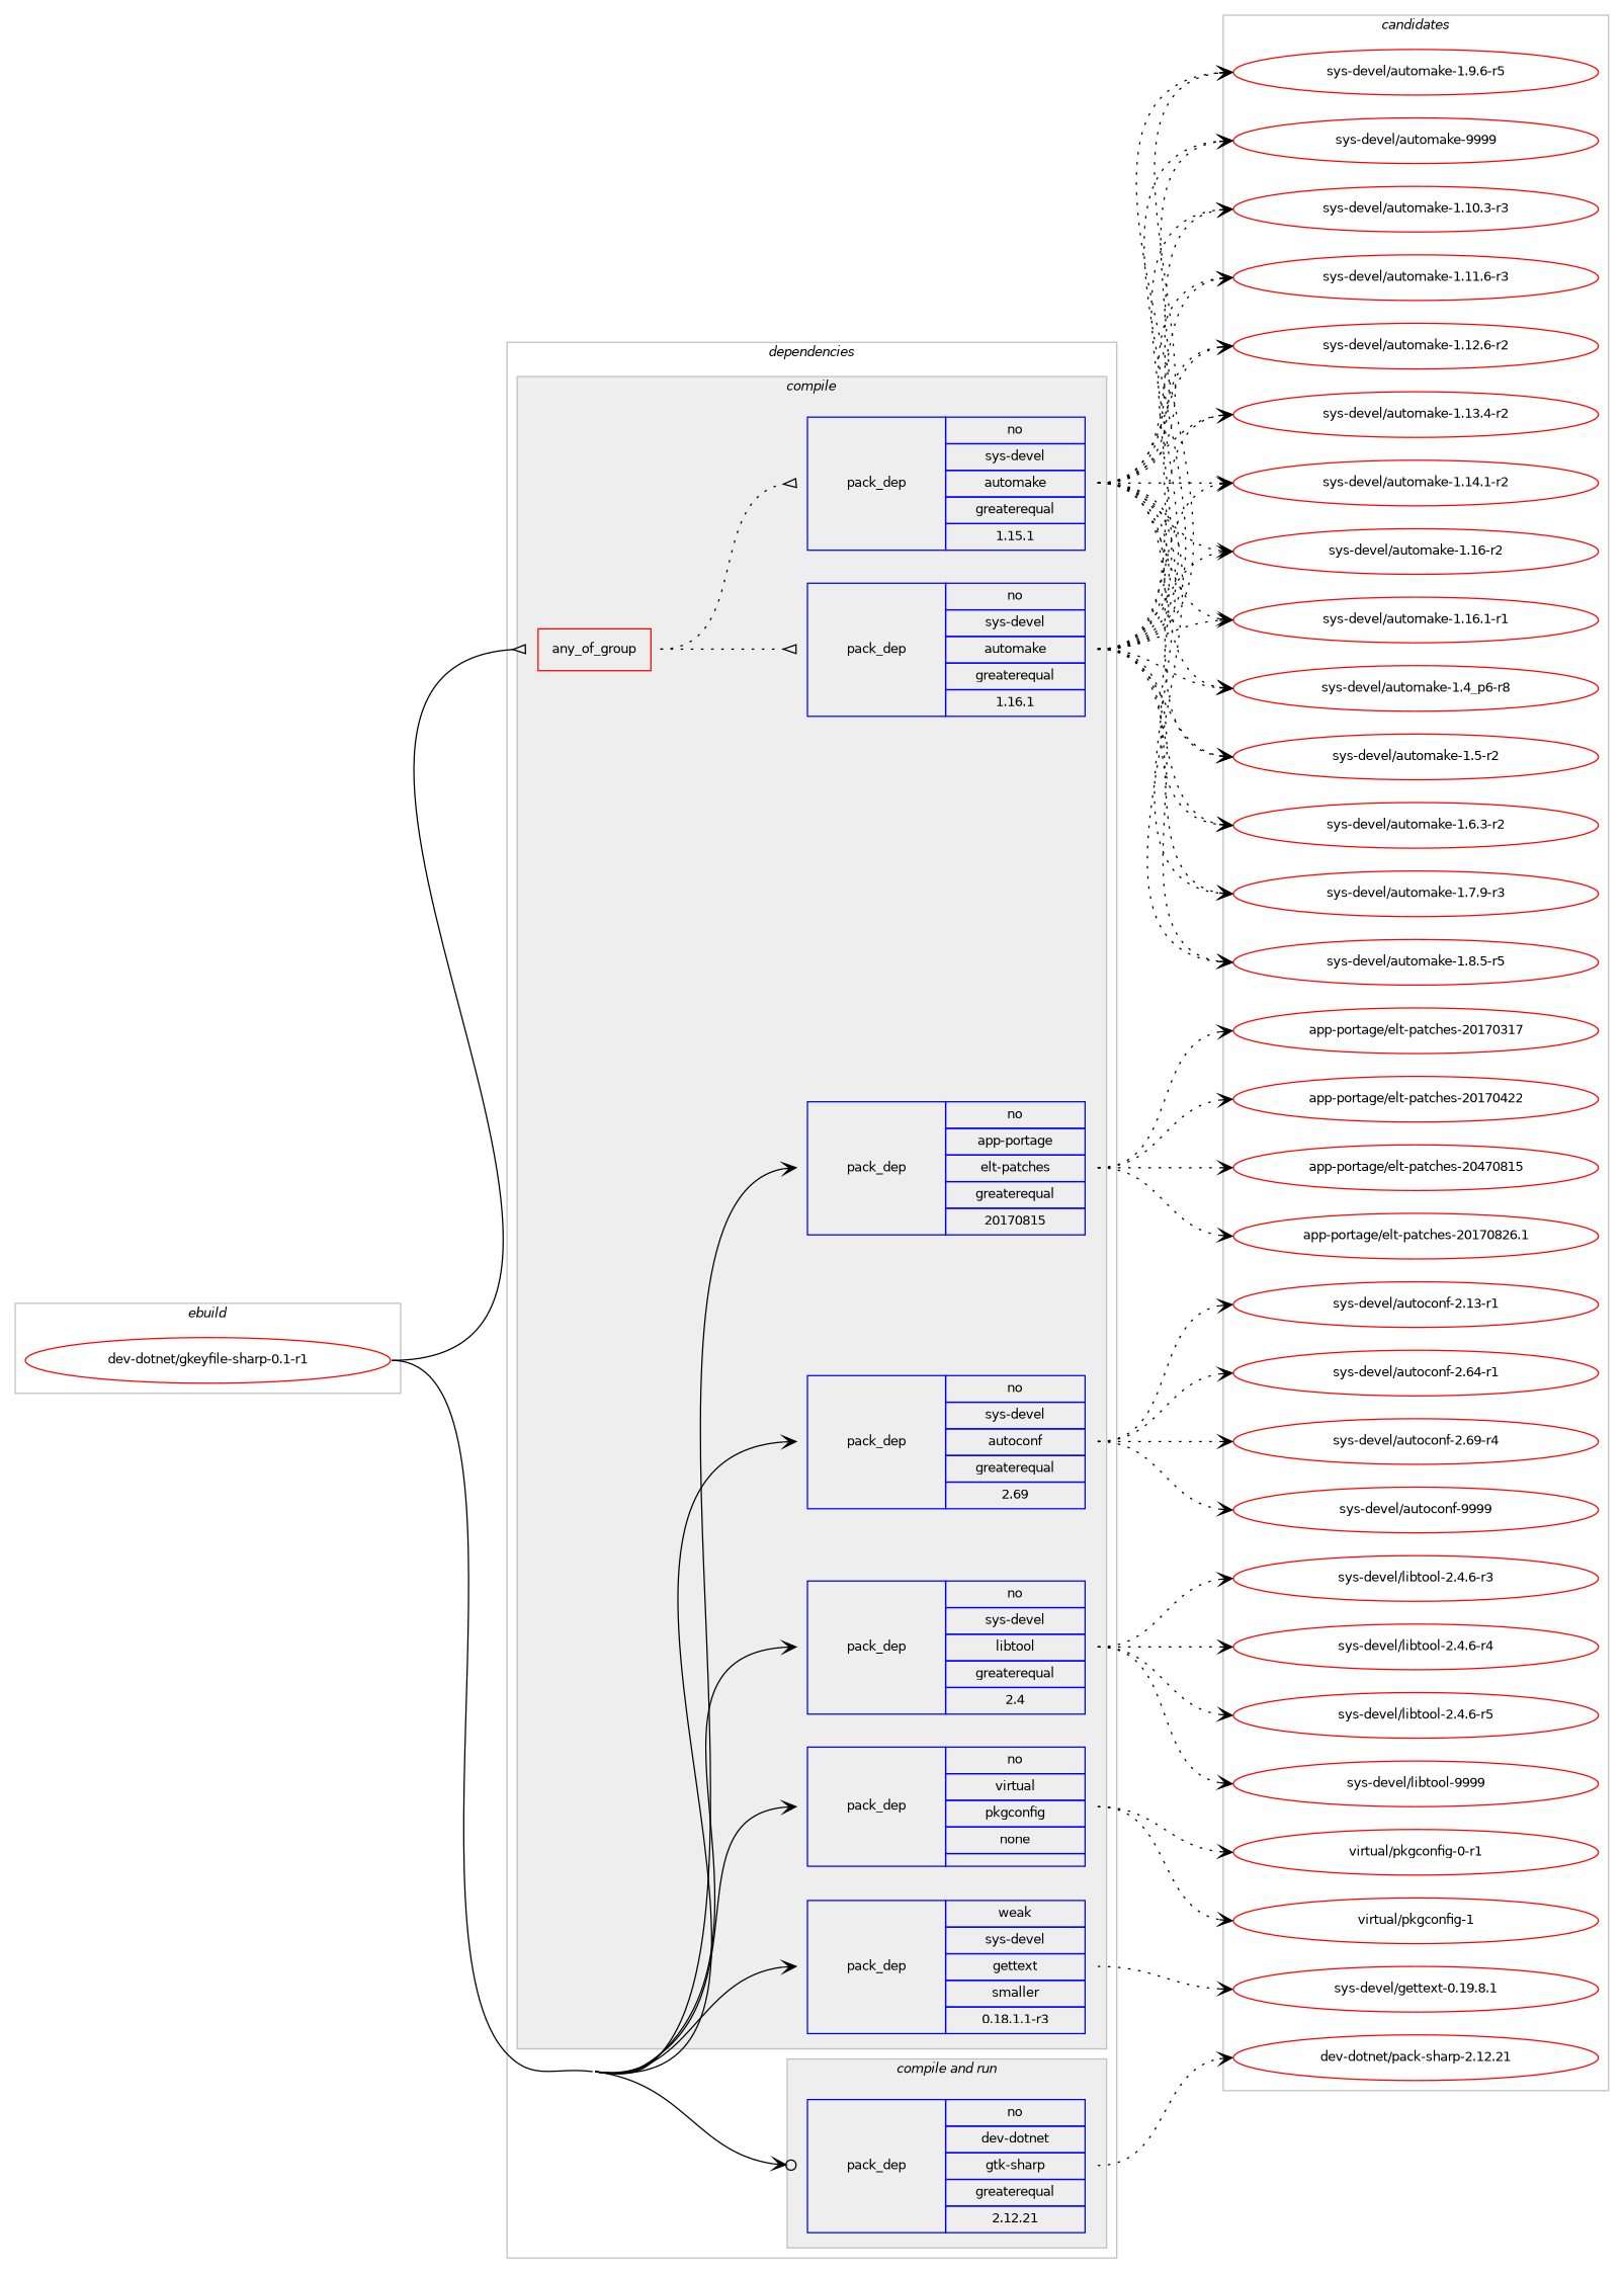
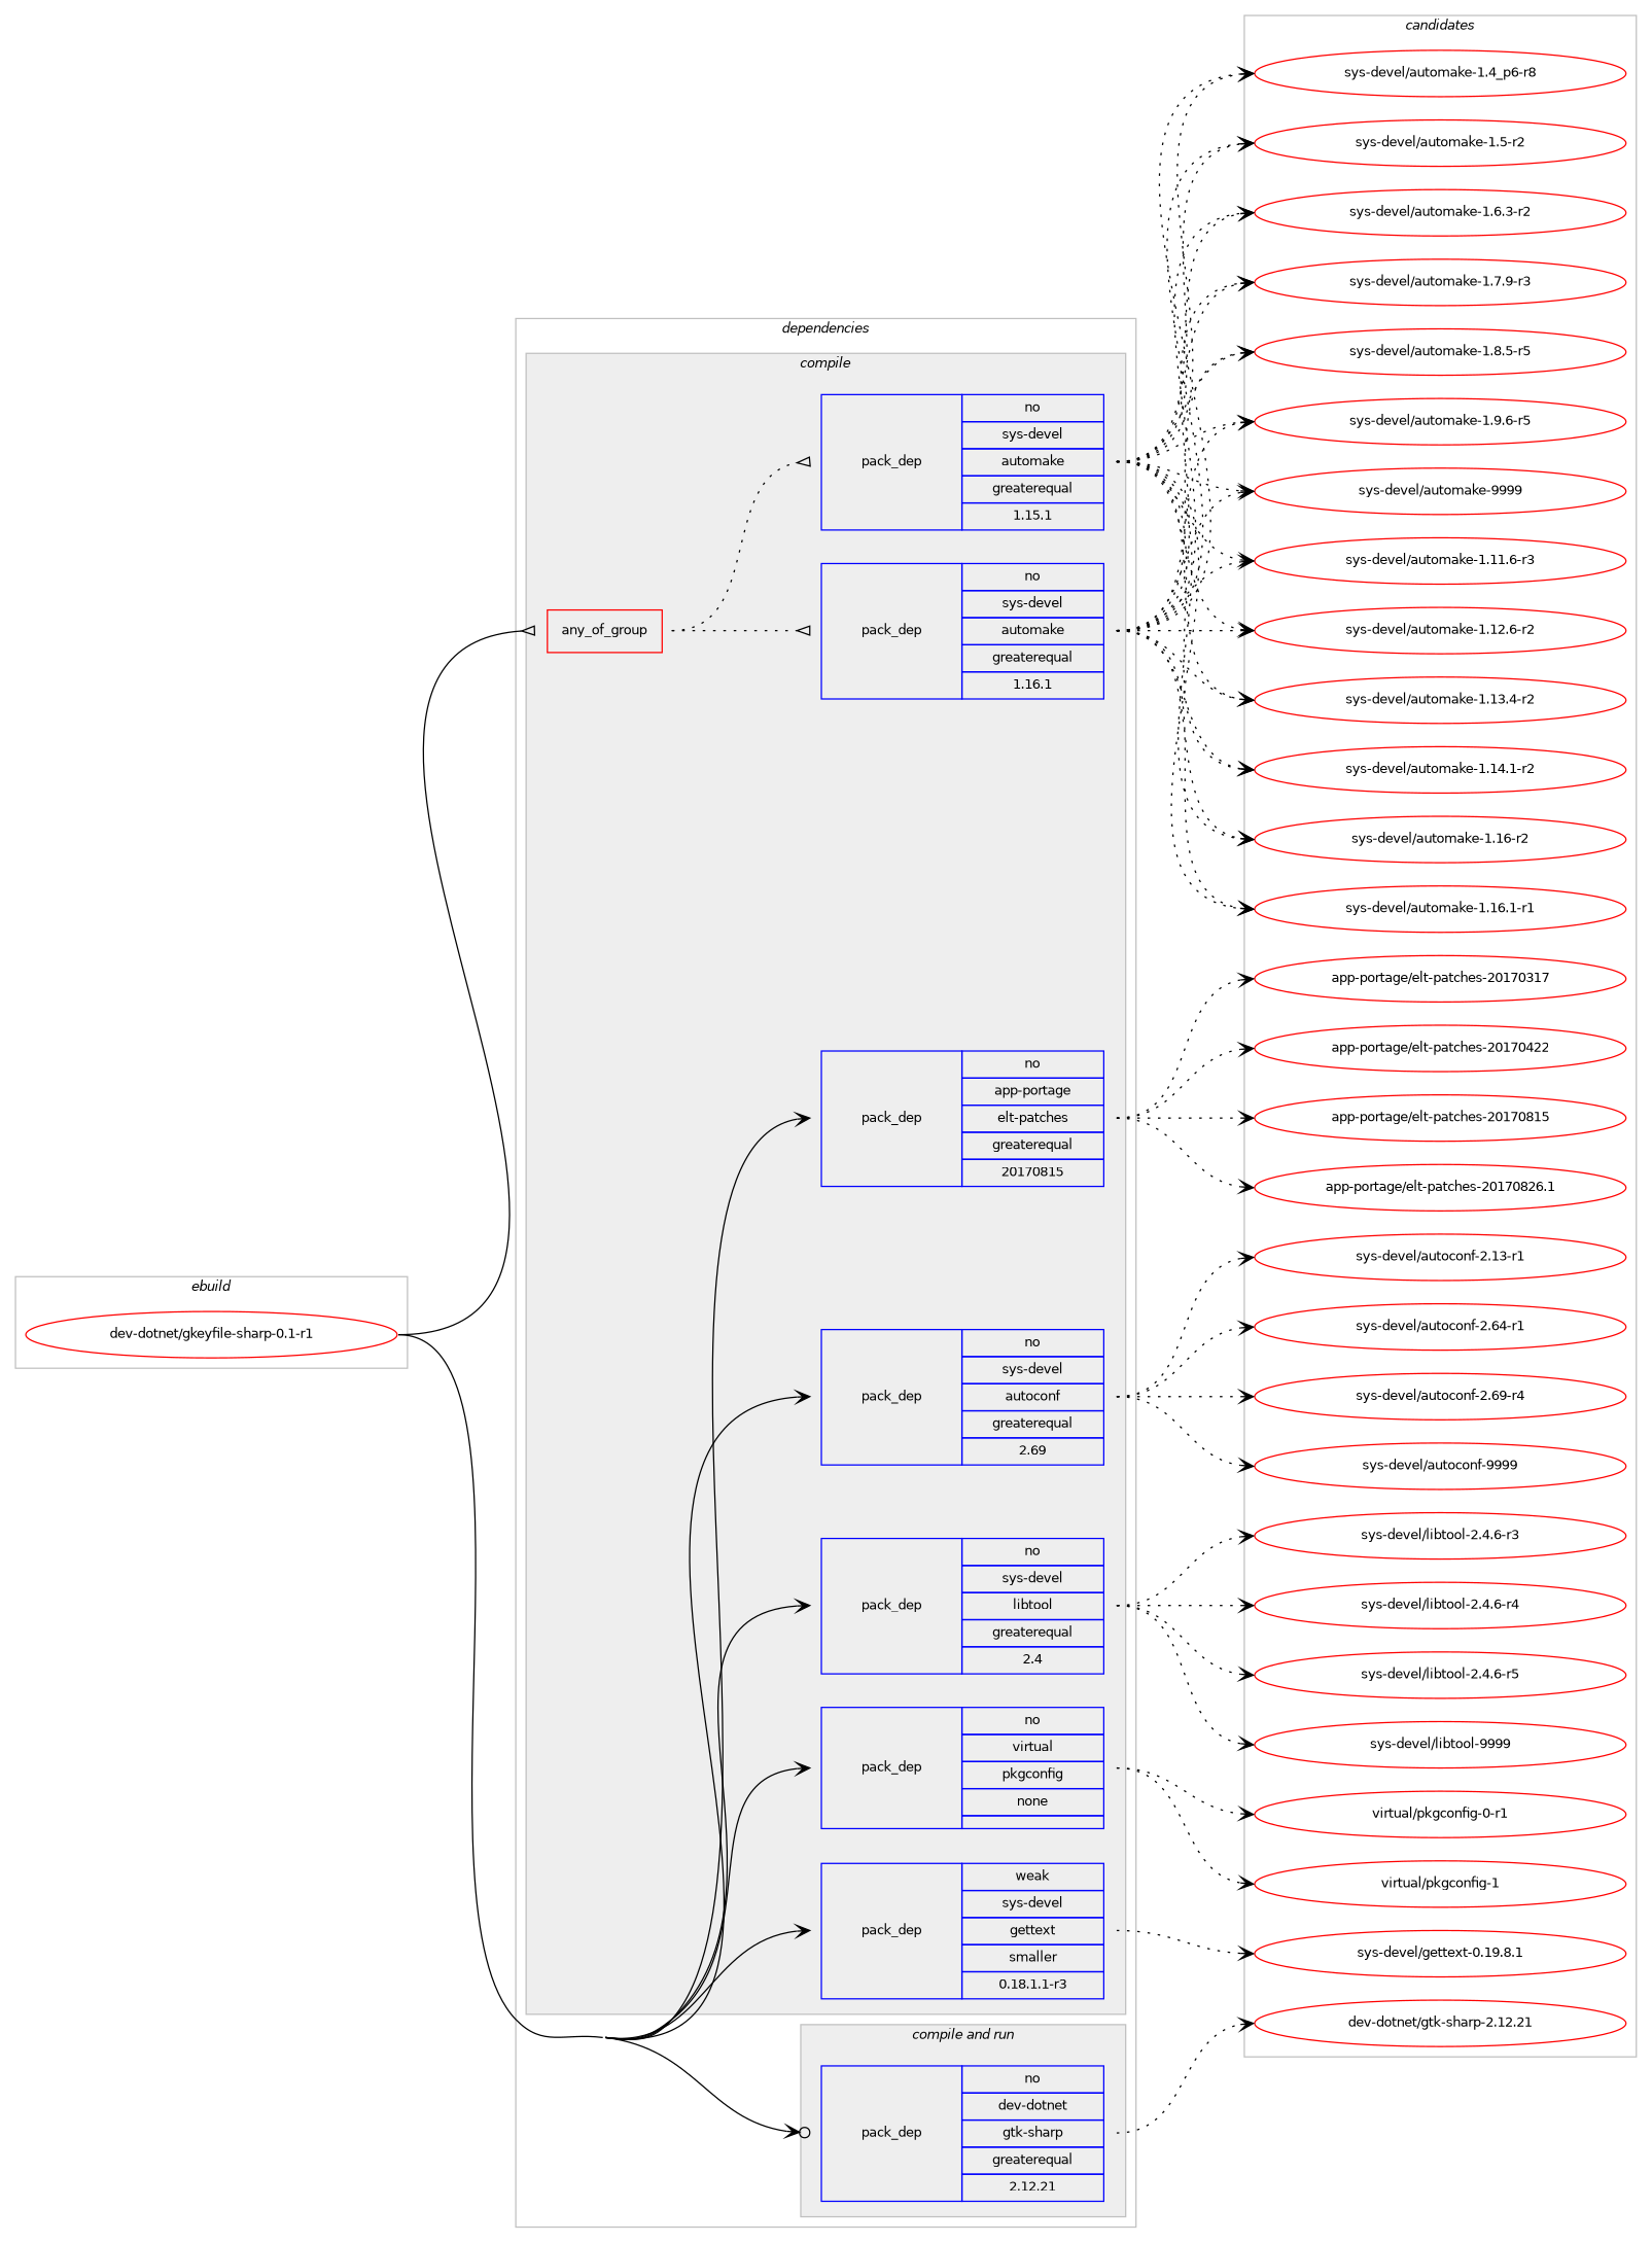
  digraph {
    compound=true
    concentrate=true
    fontname=Helvetica
    fontsize=10
    newrank=true
    rankdir=LR
    ranksep=1.5
    node [color=red fontname=Helvetica fontsize=10]
    edge [arrowhead=vee headport=w style=dotted tailport=e weight=100]
    n1 [label="dev-dotnet/gkeyfile-sharp-0.1-r1" width=4]
    n2 [color=blue label=<<TABLE BORDER="0" CELLBORDER="1" CELLSPACING="0" CELLPADDING="4" WIDTH="220"><TR><TD ROWSPAN="6" CELLPADDING="30">pack_dep</TD></TR><TR><TD WIDTH="110">no</TD></TR><TR><TD>sys-devel</TD></TR><TR><TD>automake</TD></TR><TR><TD>greaterequal</TD></TR><TR><TD>1.16.1</TD></TR></TABLE>> shape=none]
    n3 [color=blue label=<<TABLE BORDER="0" CELLBORDER="1" CELLSPACING="0" CELLPADDING="4" WIDTH="220"><TR><TD ROWSPAN="6" CELLPADDING="30">pack_dep</TD></TR><TR><TD WIDTH="110">no</TD></TR><TR><TD>sys-devel</TD></TR><TR><TD>automake</TD></TR><TR><TD>greaterequal</TD></TR><TR><TD>1.15.1</TD></TR></TABLE>> shape=none]
    n4 [label=<<TABLE BORDER="0" CELLBORDER="1" CELLSPACING="0" CELLPADDING="4"><TR><TD CELLPADDING="10">any_of_group</TD></TR></TABLE>> shape=none]
    n5 [color=blue label=<<TABLE BORDER="0" CELLBORDER="1" CELLSPACING="0" CELLPADDING="4" WIDTH="220"><TR><TD ROWSPAN="6" CELLPADDING="30">pack_dep</TD></TR><TR><TD WIDTH="110">no</TD></TR><TR><TD>app-portage</TD></TR><TR><TD>elt-patches</TD></TR><TR><TD>greaterequal</TD></TR><TR><TD>20170815</TD></TR></TABLE>> shape=none]
    n6 [color=blue label=<<TABLE BORDER="0" CELLBORDER="1" CELLSPACING="0" CELLPADDING="4" WIDTH="220"><TR><TD ROWSPAN="6" CELLPADDING="30">pack_dep</TD></TR><TR><TD WIDTH="110">no</TD></TR><TR><TD>sys-devel</TD></TR><TR><TD>autoconf</TD></TR><TR><TD>greaterequal</TD></TR><TR><TD>2.69</TD></TR></TABLE>> shape=none]
    n7 [color=blue label=<<TABLE BORDER="0" CELLBORDER="1" CELLSPACING="0" CELLPADDING="4" WIDTH="220"><TR><TD ROWSPAN="6" CELLPADDING="30">pack_dep</TD></TR><TR><TD WIDTH="110">no</TD></TR><TR><TD>sys-devel</TD></TR><TR><TD>libtool</TD></TR><TR><TD>greaterequal</TD></TR><TR><TD>2.4</TD></TR></TABLE>> shape=none]
    n8 [color=blue label=<<TABLE BORDER="0" CELLBORDER="1" CELLSPACING="0" CELLPADDING="4" WIDTH="220"><TR><TD ROWSPAN="6" CELLPADDING="30">pack_dep</TD></TR><TR><TD WIDTH="110">no</TD></TR><TR><TD>virtual</TD></TR><TR><TD>pkgconfig</TD></TR><TR><TD>none</TD></TR><TR><TD></TD></TR></TABLE>> shape=none]
    n9 [color=blue label=<<TABLE BORDER="0" CELLBORDER="1" CELLSPACING="0" CELLPADDING="4" WIDTH="220"><TR><TD ROWSPAN="6" CELLPADDING="30">pack_dep</TD></TR><TR><TD WIDTH="110">weak</TD></TR><TR><TD>sys-devel</TD></TR><TR><TD>gettext</TD></TR><TR><TD>smaller</TD></TR><TR><TD>0.18.1.1-r3</TD></TR></TABLE>> shape=none]
    n10 [color=blue label=<<TABLE BORDER="0" CELLBORDER="1" CELLSPACING="0" CELLPADDING="4" WIDTH="220"><TR><TD ROWSPAN="6" CELLPADDING="30">pack_dep</TD></TR><TR><TD WIDTH="110">no</TD></TR><TR><TD>dev-dotnet</TD></TR><TR><TD>gtk-sharp</TD></TR><TR><TD>greaterequal</TD></TR><TR><TD>2.12.21</TD></TR></TABLE>> shape=none]
-   n11 [label="sys-devel/automake-1.10.3-r3" width=4]
    n12 [label="sys-devel/automake-1.11.6-r3" width=4]
    n13 [label="sys-devel/automake-1.12.6-r2" width=4]
    n14 [label="sys-devel/automake-1.13.4-r2" width=4]
    n15 [label="sys-devel/automake-1.14.1-r2" width=4]
    n16 [label="sys-devel/automake-1.16-r2" width=4]
    n17 [label="sys-devel/automake-1.16.1-r1" width=4]
    n18 [label="sys-devel/automake-1.4_p6-r8" width=4]
    n19 [label="sys-devel/automake-1.5-r2" width=4]
    n20 [label="sys-devel/automake-1.6.3-r2" width=4]
    n21 [label="sys-devel/automake-1.7.9-r3" width=4]
    n22 [label="sys-devel/automake-1.8.5-r5" width=4]
    n23 [label="sys-devel/automake-1.9.6-r5" width=4]
    n24 [label="sys-devel/automake-9999" width=4]
    n25 [label="app-portage/elt-patches-20170317" width=4]
    n26 [label="app-portage/elt-patches-20170422" width=4]
-   n27 [label="app-portage/elt-patches-20470815" width=4]
+   n27 [label="app-portage/elt-patches-20170815" width=4]
    n28 [label="app-portage/elt-patches-20170826.1" width=4]
    n29 [label="sys-devel/autoconf-2.13-r1" width=4]
    n30 [label="sys-devel/autoconf-2.64-r1" width=4]
    n31 [label="sys-devel/autoconf-2.69-r4" width=4]
    n32 [label="sys-devel/autoconf-9999" width=4]
    n33 [label="sys-devel/libtool-2.4.6-r3" width=4]
    n34 [label="sys-devel/libtool-2.4.6-r4" width=4]
    n35 [label="sys-devel/libtool-2.4.6-r5" width=4]
    n36 [label="sys-devel/libtool-9999" width=4]
    n37 [label="virtual/pkgconfig-0-r1" width=4]
    n38 [label="virtual/pkgconfig-1" width=4]
    n39 [label="sys-devel/gettext-0.19.8.1" width=4]
-   n40 [label="dev-dotnet/pack-sharp-2.12.21" width=4]
+   n40 [label="dev-dotnet/gtk-sharp-2.12.21" width=4]
    subgraph cluster_1 {
      color=gray
      label=<<i>ebuild</i>>
      rank=same
      n1
    }
    subgraph cluster_2 {
      color=gray
      label=<<i>dependencies</i>>
      subgraph cluster_3 {
        color=gray
        fillcolor="#eeeeee"
        label=<<i>compile</i>>
        style=filled
        subgraph sub_4 {
          color=gray
          fillcolor="#eeeeee"
          label=<<i>compile</i>>
          style=filled
          n4
          subgraph sub_5 {
            color=gray
            fillcolor="#eeeeee"
            label=<<i>compile</i>>
            style=filled
            n2
          }
          subgraph sub_6 {
            color=gray
            fillcolor="#eeeeee"
            label=<<i>compile</i>>
            style=filled
            n3
          }
        }
        subgraph sub_7 {
          color=gray
          fillcolor="#eeeeee"
          label=<<i>compile</i>>
          style=filled
          n5
        }
        subgraph sub_8 {
          color=gray
          fillcolor="#eeeeee"
          label=<<i>compile</i>>
          style=filled
          n6
        }
        subgraph sub_9 {
          color=gray
          fillcolor="#eeeeee"
          label=<<i>compile</i>>
          style=filled
          n7
        }
        subgraph sub_10 {
          color=gray
          fillcolor="#eeeeee"
          label=<<i>compile</i>>
          style=filled
          n8
        }
        subgraph sub_11 {
          color=gray
          fillcolor="#eeeeee"
          label=<<i>compile</i>>
          style=filled
          n9
        }
      }
      subgraph cluster_12 {
        color=gray
        fillcolor="#eeeeee"
        label=<<i>compile and run</i>>
        style=filled
        subgraph sub_13 {
          color=gray
          fillcolor="#eeeeee"
          label=<<i>compile and run</i>>
          style=filled
          n10
        }
      }
      subgraph cluster_14 {
        color=gray
        fillcolor="#eeeeee"
        label=<<i>run</i>>
        style=filled
      }
    }
    subgraph cluster_15 {
      color=gray
      label=<<i>candidates</i>>
      rank=same
      subgraph sub_16 {
        color=black
        label=<<i>candidates</i>>
        nodesep=1
        rank=same
-       n11
        n12
        n13
        n14
        n15
        n16
        n17
        n18
        n19
        n20
        n21
        n22
        n23
        n24
      }
      subgraph sub_17 {
        color=black
        label=<<i>candidates</i>>
        nodesep=1
        rank=same
-       n11
        n12
        n13
        n14
        n15
        n16
        n17
        n18
        n19
        n20
        n21
        n22
        n23
        n24
      }
      subgraph sub_18 {
        color=black
        label=<<i>candidates</i>>
        nodesep=1
        rank=same
        n25
        n26
        n27
        n28
      }
      subgraph sub_19 {
        color=black
        label=<<i>candidates</i>>
        nodesep=1
        rank=same
        n29
        n30
        n31
        n32
      }
      subgraph sub_20 {
        color=black
        label=<<i>candidates</i>>
        nodesep=1
        rank=same
        n33
        n34
        n35
        n36
      }
      subgraph sub_21 {
        color=black
        label=<<i>candidates</i>>
        nodesep=1
        rank=same
        n37
        n38
      }
      subgraph sub_22 {
        color=black
        label=<<i>candidates</i>>
        nodesep=1
        rank=same
        n39
      }
      subgraph sub_23 {
        color=black
        label=<<i>candidates</i>>
        nodesep=1
        rank=same
        n40
      }
    }
    n1 -> n4 [arrowhead=oinv style=solid weight=20]
    n1 -> n5 [style=solid weight=20]
    n1 -> n6 [style=solid weight=20]
    n1 -> n7 [style=solid weight=20]
    n1 -> n8 [style=solid weight=20]
    n1 -> n9 [style=solid weight=20]
    n1 -> n10 [arrowhead=odotvee style=solid weight=20]
-   n2 -> n11
    n2 -> n12
    n2 -> n13
    n2 -> n14
    n2 -> n15
    n2 -> n16
    n2 -> n17
    n2 -> n18
    n2 -> n19
    n2 -> n20
    n2 -> n21
    n2 -> n22
    n2 -> n23
    n2 -> n24
-   n3 -> n11
    n3 -> n12
    n3 -> n13
    n3 -> n14
    n3 -> n15
    n3 -> n16
    n3 -> n17
    n3 -> n18
    n3 -> n19
    n3 -> n20
    n3 -> n21
    n3 -> n22
    n3 -> n23
    n3 -> n24
    n4 -> n2 [arrowhead=oinv weight=20]
    n4 -> n3 [arrowhead=oinv weight=20]
    n5 -> n25
    n5 -> n26
    n5 -> n27
    n5 -> n28
    n6 -> n29
    n6 -> n30
    n6 -> n31
    n6 -> n32
    n7 -> n33
    n7 -> n34
    n7 -> n35
    n7 -> n36
    n8 -> n37
    n8 -> n38
    n9 -> n39
    n10 -> n40
  }
